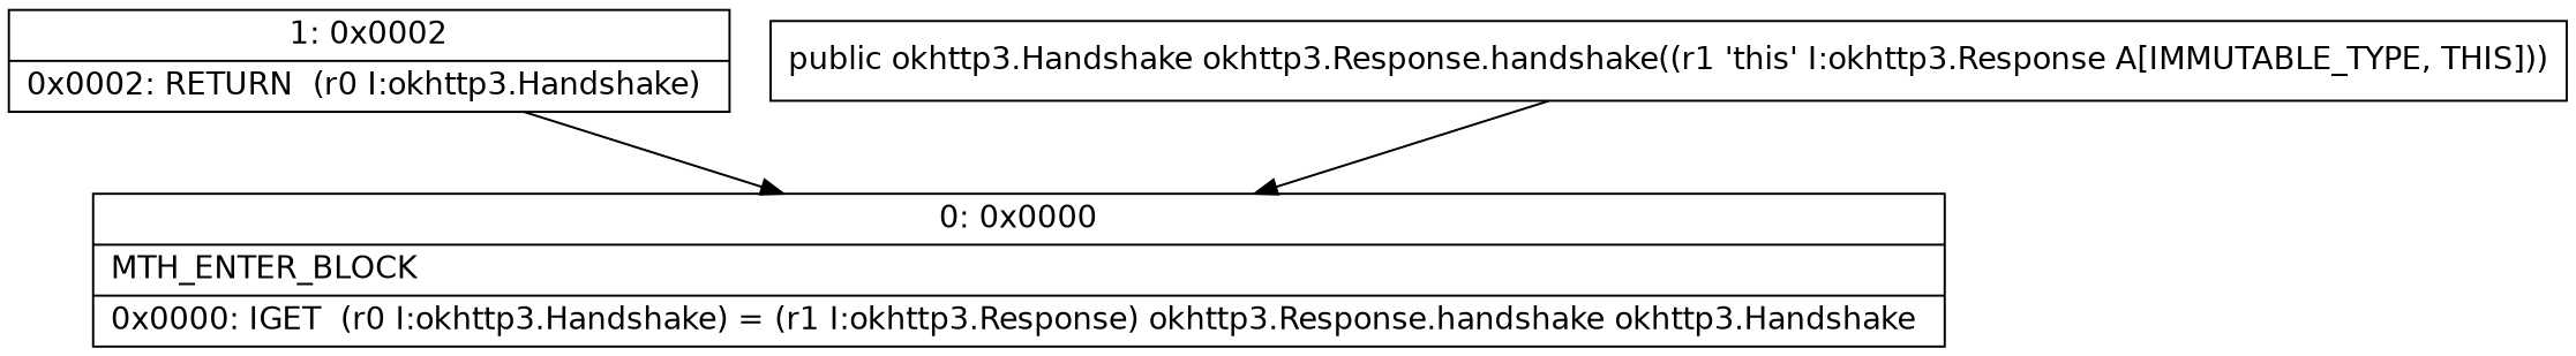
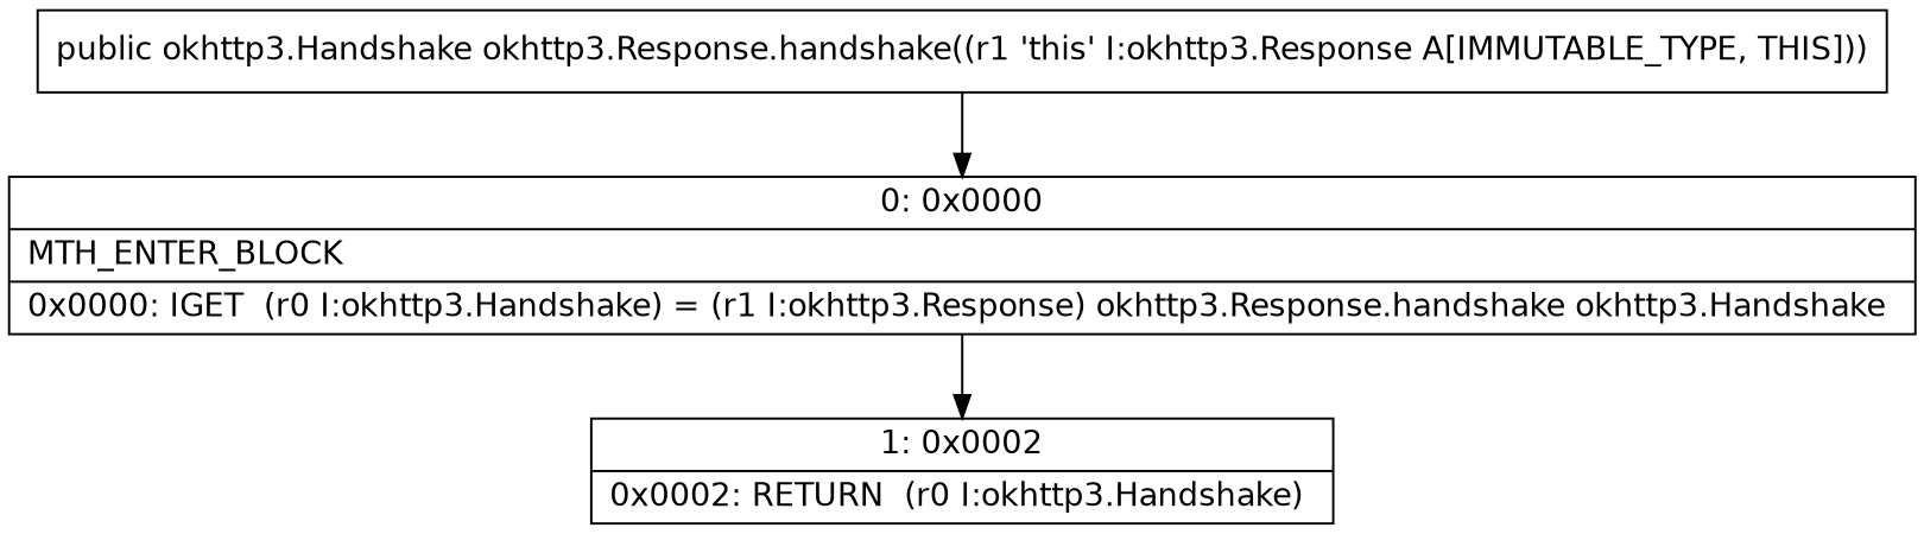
  digraph {
    fontname="DejaVu Sans"
    node [shape=record fontname="DejaVu Sans"]
    edge [fontname="DejaVu Sans"]
    n1 [label="{0\:\ 0x0000|MTH_ENTER_BLOCK\l|0x0000: IGET  (r0 I:okhttp3.Handshake) = (r1 I:okhttp3.Response) okhttp3.Response.handshake okhttp3.Handshake \l}"]
    n2 [label="{1\:\ 0x0002|0x0002: RETURN  (r0 I:okhttp3.Handshake) \l}"]
    n3 [label="{public okhttp3.Handshake okhttp3.Response.handshake((r1 'this' I:okhttp3.Response A[IMMUTABLE_TYPE, THIS])) }"]
-   n2 -> n1
+   n1 -> n2
    n3 -> n1
  }
